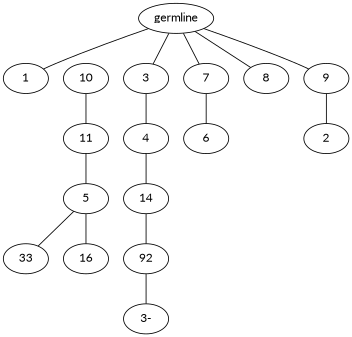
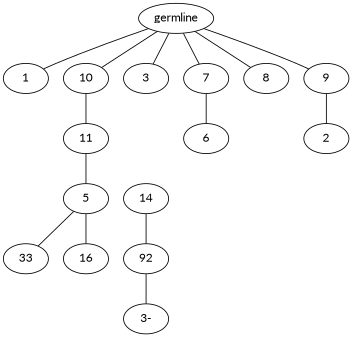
  graph {
    fontname=Lato
    node [fontname=Lato]
    edge [fontname=Lato]
    n1 [label=germline]
    n2 [label=1]
    n3 [label=10]
    n4 [label=3]
    n5 [label=7]
    n6 [label=8]
    n7 [label=9]
    n8 [label=11]
-   n9 [label=4]
    n10 [label=6]
    n11 [label=2]
    n12 [label=5]
    n13 [label=14]
    n14 [label=92]
    n15 [label=33]
    n16 [label=16]
    n17 [label="3-"]
    n1 -- n2
+   n1 -- n3
    n1 -- n4
    n1 -- n5
    n1 -- n6
    n1 -- n7
    n3 -- n8
-   n4 -- n9
    n5 -- n10
    n7 -- n11
    n8 -- n12
-   n9 -- n13
    n12 -- n15
    n12 -- n16
    n13 -- n14
    n14 -- n17
  }
